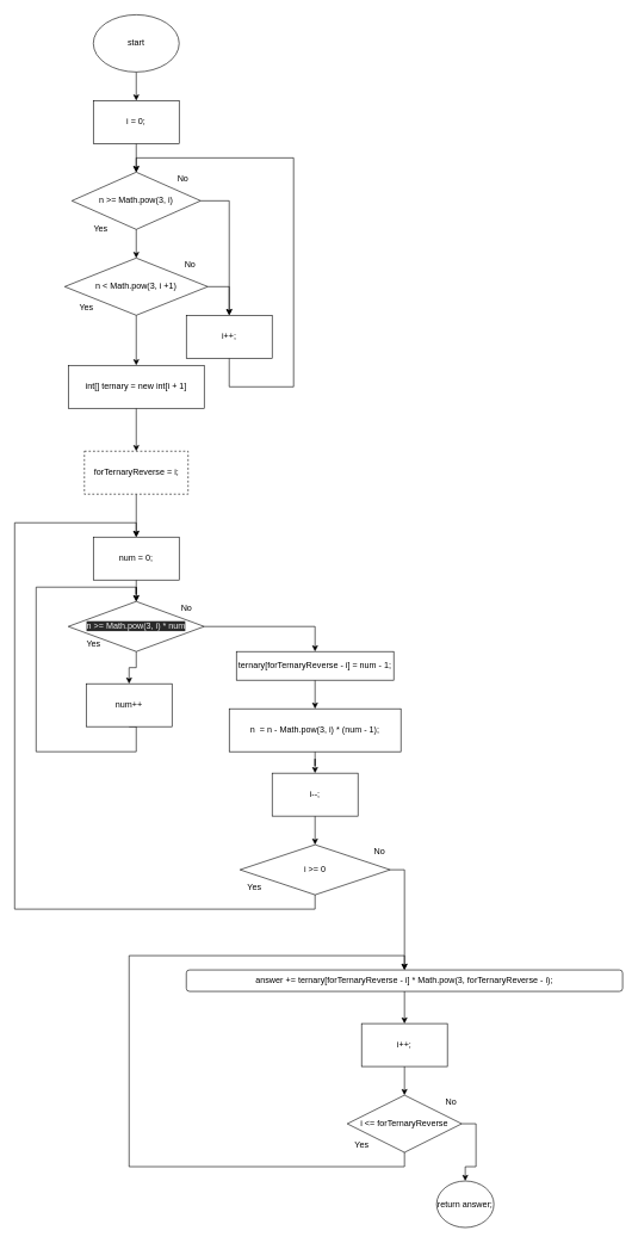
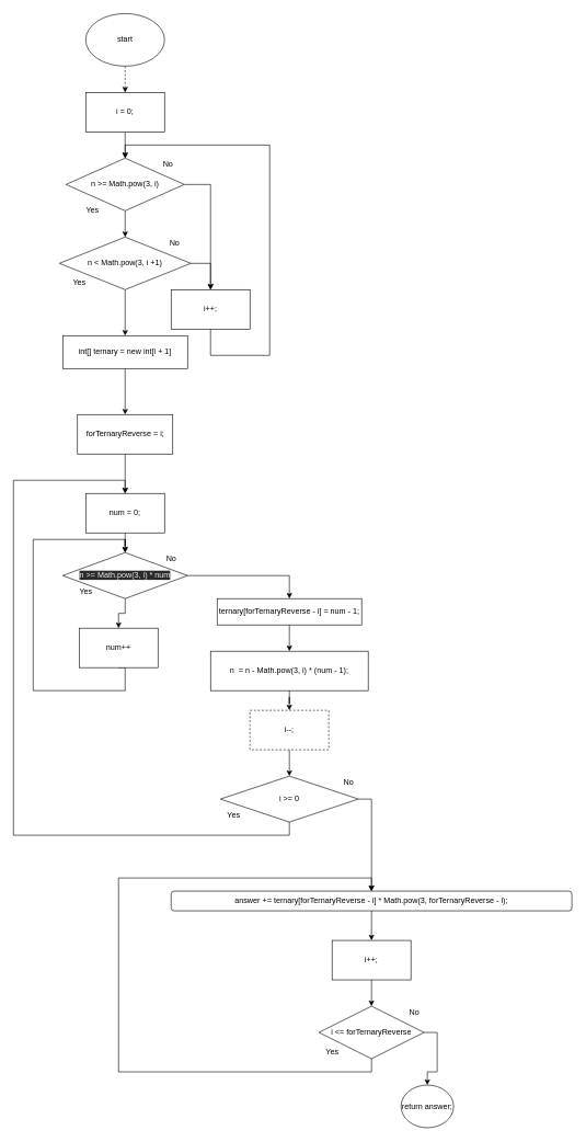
  <mxCell id="0" />
  <mxCell id="1" parent="0" />
- <mxCell id="2" value="" style="edgeStyle=orthogonalEdgeStyle;rounded=0;orthogonalLoop=1;jettySize=auto;html=1;" parent="1" source="3" target="5" edge="1"><mxGeometry relative="1" as="geometry" /></mxCell>
+ <mxCell id="2" value="" style="edgeStyle=orthogonalEdgeStyle;rounded=0;orthogonalLoop=1;jettySize=auto;html=1;dashed=1;" parent="1" source="3" target="5" edge="1"><mxGeometry relative="1" as="geometry" /></mxCell>
  <mxCell id="3" value="start" style="ellipse;whiteSpace=wrap;html=1;" parent="1" vertex="1"><mxGeometry x="130" y="20" width="120" height="80" as="geometry" /></mxCell>
  <mxCell id="4" value="" style="edgeStyle=orthogonalEdgeStyle;rounded=0;orthogonalLoop=1;jettySize=auto;html=1;" parent="1" source="5" target="8" edge="1"><mxGeometry relative="1" as="geometry" /></mxCell>
  <mxCell id="5" value="i = 0;" style="whiteSpace=wrap;html=1;" parent="1" vertex="1"><mxGeometry x="130" y="140" width="120" height="60" as="geometry" /></mxCell>
  <mxCell id="6" value="" style="edgeStyle=orthogonalEdgeStyle;rounded=0;orthogonalLoop=1;jettySize=auto;html=1;" parent="1" source="8" target="12" edge="1"><mxGeometry relative="1" as="geometry" /></mxCell>
  <mxCell id="7" style="edgeStyle=orthogonalEdgeStyle;rounded=0;orthogonalLoop=1;jettySize=auto;html=1;exitX=1;exitY=0.5;exitDx=0;exitDy=0;entryX=0.5;entryY=0;entryDx=0;entryDy=0;" parent="1" source="8" target="17" edge="1"><mxGeometry relative="1" as="geometry" /></mxCell>
  <mxCell id="8" value="n &amp;gt;= Math.pow(3, i)" style="rhombus;whiteSpace=wrap;html=1;" parent="1" vertex="1"><mxGeometry x="100" y="240" width="180" height="80" as="geometry" /></mxCell>
  <mxCell id="9" value="Yes" style="text;html=1;align=center;verticalAlign=middle;resizable=0;points=[];autosize=1;" parent="1" vertex="1"><mxGeometry x="120" y="310" width="40" height="20" as="geometry" /></mxCell>
  <mxCell id="10" style="edgeStyle=orthogonalEdgeStyle;rounded=0;orthogonalLoop=1;jettySize=auto;html=1;exitX=1;exitY=0.5;exitDx=0;exitDy=0;entryX=0.5;entryY=0;entryDx=0;entryDy=0;" parent="1" source="12" target="17" edge="1"><mxGeometry relative="1" as="geometry" /></mxCell>
  <mxCell id="11" style="edgeStyle=orthogonalEdgeStyle;rounded=0;orthogonalLoop=1;jettySize=auto;html=1;exitX=0.5;exitY=1;exitDx=0;exitDy=0;entryX=0.5;entryY=0;entryDx=0;entryDy=0;" parent="1" source="12" target="20" edge="1"><mxGeometry relative="1" as="geometry" /></mxCell>
  <mxCell id="12" value="n &amp;lt; Math.pow(3, i +1)" style="rhombus;whiteSpace=wrap;html=1;" parent="1" vertex="1"><mxGeometry x="90" y="360" width="200" height="80" as="geometry" /></mxCell>
  <mxCell id="13" value="Yes" style="text;html=1;align=center;verticalAlign=middle;resizable=0;points=[];autosize=1;" parent="1" vertex="1"><mxGeometry x="100" y="420" width="40" height="20" as="geometry" /></mxCell>
  <mxCell id="14" value="No" style="text;html=1;align=center;verticalAlign=middle;resizable=0;points=[];autosize=1;" parent="1" vertex="1"><mxGeometry x="240" y="240" width="30" height="20" as="geometry" /></mxCell>
  <mxCell id="15" value="No" style="text;html=1;align=center;verticalAlign=middle;resizable=0;points=[];autosize=1;" parent="1" vertex="1"><mxGeometry x="250" y="360" width="30" height="20" as="geometry" /></mxCell>
  <mxCell id="16" style="edgeStyle=orthogonalEdgeStyle;rounded=0;orthogonalLoop=1;jettySize=auto;html=1;exitX=0.5;exitY=1;exitDx=0;exitDy=0;entryX=0.5;entryY=0;entryDx=0;entryDy=0;" parent="1" source="17" target="8" edge="1"><mxGeometry relative="1" as="geometry"><Array as="points"><mxPoint x="320" y="540" /><mxPoint x="410" y="540" /><mxPoint x="410" y="220" /><mxPoint x="190" y="220" /></Array></mxGeometry></mxCell>
  <mxCell id="17" value="i++;" style="whiteSpace=wrap;html=1;" parent="1" vertex="1"><mxGeometry x="260" y="440" width="120" height="60" as="geometry" /></mxCell>
  <mxCell id="18" value="" style="edgeStyle=orthogonalEdgeStyle;rounded=0;orthogonalLoop=1;jettySize=auto;html=1;exitX=0.5;exitY=1;exitDx=0;exitDy=0;" parent="1" source="32" target="27" edge="1"><mxGeometry relative="1" as="geometry"><mxPoint x="190" y="720" as="sourcePoint" /></mxGeometry></mxCell>
  <mxCell id="19" style="edgeStyle=orthogonalEdgeStyle;rounded=0;orthogonalLoop=1;jettySize=auto;html=1;exitX=0.5;exitY=1;exitDx=0;exitDy=0;entryX=0.5;entryY=0;entryDx=0;entryDy=0;" parent="1" source="20" target="32" edge="1"><mxGeometry relative="1" as="geometry" /></mxCell>
- <mxCell id="20" value="int[] ternary = new int[i + 1]" style="whiteSpace=wrap;html=1;" parent="1" vertex="1"><mxGeometry x="95" y="510" width="190" height="60" as="geometry" /></mxCell>
+ <mxCell id="20" value="int[] ternary = new int[i + 1]" style="whiteSpace=wrap;html=1;" parent="1" vertex="1"><mxGeometry x="95" y="510" width="190" height="50" as="geometry" /></mxCell>
  <mxCell id="21" value="" style="edgeStyle=orthogonalEdgeStyle;rounded=0;orthogonalLoop=1;jettySize=auto;html=1;" parent="1" source="22" target="34" edge="1"><mxGeometry relative="1" as="geometry" /></mxCell>
  <mxCell id="22" value="ternary[forTernaryReverse - i] = num - 1;" style="whiteSpace=wrap;html=1;" parent="1" vertex="1"><mxGeometry x="330" y="910" width="220" height="40" as="geometry" /></mxCell>
  <mxCell id="23" value="" style="edgeStyle=orthogonalEdgeStyle;rounded=0;orthogonalLoop=1;jettySize=auto;html=1;" parent="1" source="25" target="29" edge="1"><mxGeometry relative="1" as="geometry" /></mxCell>
  <mxCell id="24" style="edgeStyle=orthogonalEdgeStyle;rounded=0;orthogonalLoop=1;jettySize=auto;html=1;exitX=1;exitY=0.5;exitDx=0;exitDy=0;entryX=0.5;entryY=0;entryDx=0;entryDy=0;" parent="1" source="25" target="22" edge="1"><mxGeometry relative="1" as="geometry" /></mxCell>
  <mxCell id="25" value="&lt;span style=&quot;color: rgb(240 , 240 , 240) ; font-family: &amp;#34;helvetica&amp;#34; ; font-size: 12px ; font-style: normal ; font-weight: 400 ; letter-spacing: normal ; text-align: center ; text-indent: 0px ; text-transform: none ; word-spacing: 0px ; background-color: rgb(42 , 42 , 42) ; display: inline ; float: none&quot;&gt;n &amp;gt;= Math.pow(3, i) * num&lt;/span&gt;" style="rhombus;whiteSpace=wrap;html=1;" parent="1" vertex="1"><mxGeometry x="95" y="840" width="190" height="70" as="geometry" /></mxCell>
  <mxCell id="26" value="" style="edgeStyle=orthogonalEdgeStyle;rounded=0;orthogonalLoop=1;jettySize=auto;html=1;" parent="1" source="27" target="25" edge="1"><mxGeometry relative="1" as="geometry" /></mxCell>
  <mxCell id="27" value="num = 0;" style="whiteSpace=wrap;html=1;" parent="1" vertex="1"><mxGeometry x="130" y="750" width="120" height="60" as="geometry" /></mxCell>
  <mxCell id="28" style="edgeStyle=orthogonalEdgeStyle;rounded=0;orthogonalLoop=1;jettySize=auto;html=1;exitX=0.5;exitY=1;exitDx=0;exitDy=0;entryX=0.5;entryY=0;entryDx=0;entryDy=0;" parent="1" source="29" target="25" edge="1"><mxGeometry relative="1" as="geometry"><Array as="points"><mxPoint x="190" y="1050" /><mxPoint x="50" y="1050" /><mxPoint x="50" y="820" /><mxPoint x="190" y="820" /></Array></mxGeometry></mxCell>
  <mxCell id="29" value="num++" style="whiteSpace=wrap;html=1;" parent="1" vertex="1"><mxGeometry x="120" y="955" width="120" height="60" as="geometry" /></mxCell>
  <mxCell id="30" value="Yes" style="text;html=1;align=center;verticalAlign=middle;resizable=0;points=[];autosize=1;" parent="1" vertex="1"><mxGeometry x="110" y="890" width="40" height="20" as="geometry" /></mxCell>
  <mxCell id="31" value="No" style="text;html=1;align=center;verticalAlign=middle;resizable=0;points=[];autosize=1;" parent="1" vertex="1"><mxGeometry x="245" y="840" width="30" height="20" as="geometry" /></mxCell>
- <mxCell id="32" value="forTernaryReverse = i;" style="whiteSpace=wrap;html=1;dashed=1;" parent="1" vertex="1"><mxGeometry x="117.5" y="630" width="145" height="60" as="geometry" /></mxCell>
+ <mxCell id="32" value="forTernaryReverse = i;" style="whiteSpace=wrap;html=1;" parent="1" vertex="1"><mxGeometry x="117.5" y="630" width="145" height="60" as="geometry" /></mxCell>
  <mxCell id="33" value="" style="edgeStyle=orthogonalEdgeStyle;rounded=0;orthogonalLoop=1;jettySize=auto;html=1;" parent="1" source="34" target="36" edge="1"><mxGeometry relative="1" as="geometry" /></mxCell>
  <mxCell id="34" value="n&amp;nbsp; = n - Math.pow(3, i) * (num - 1);" style="whiteSpace=wrap;html=1;" parent="1" vertex="1"><mxGeometry x="320" y="990" width="240" height="60" as="geometry" /></mxCell>
  <mxCell id="35" value="" style="edgeStyle=orthogonalEdgeStyle;rounded=0;orthogonalLoop=1;jettySize=auto;html=1;" parent="1" source="36" target="39" edge="1"><mxGeometry relative="1" as="geometry" /></mxCell>
- <mxCell id="36" value="i--;" style="whiteSpace=wrap;html=1;" parent="1" vertex="1"><mxGeometry x="380" y="1080" width="120" height="60" as="geometry" /></mxCell>
+ <mxCell id="36" value="i--;" style="whiteSpace=wrap;html=1;dashed=1;" parent="1" vertex="1"><mxGeometry x="380" y="1080" width="120" height="60" as="geometry" /></mxCell>
  <mxCell id="37" style="edgeStyle=orthogonalEdgeStyle;rounded=0;orthogonalLoop=1;jettySize=auto;html=1;exitX=0.5;exitY=1;exitDx=0;exitDy=0;entryX=0.5;entryY=0;entryDx=0;entryDy=0;" parent="1" source="39" target="27" edge="1"><mxGeometry relative="1" as="geometry"><Array as="points"><mxPoint x="440" y="1270" /><mxPoint x="20" y="1270" /><mxPoint x="20" y="730" /><mxPoint x="190" y="730" /></Array></mxGeometry></mxCell>
  <mxCell id="38" style="edgeStyle=orthogonalEdgeStyle;rounded=0;orthogonalLoop=1;jettySize=auto;html=1;exitX=1;exitY=0.5;exitDx=0;exitDy=0;entryX=0.5;entryY=0;entryDx=0;entryDy=0;" parent="1" source="39" target="43" edge="1"><mxGeometry relative="1" as="geometry" /></mxCell>
  <mxCell id="39" value="i &amp;gt;= 0" style="rhombus;whiteSpace=wrap;html=1;" parent="1" vertex="1"><mxGeometry x="335" y="1180" width="210" height="70" as="geometry" /></mxCell>
  <mxCell id="40" value="Yes" style="text;html=1;align=center;verticalAlign=middle;resizable=0;points=[];autosize=1;" parent="1" vertex="1"><mxGeometry x="335" y="1230" width="40" height="20" as="geometry" /></mxCell>
  <mxCell id="41" value="No" style="text;html=1;align=center;verticalAlign=middle;resizable=0;points=[];autosize=1;" parent="1" vertex="1"><mxGeometry x="515" y="1180" width="30" height="20" as="geometry" /></mxCell>
  <mxCell id="42" style="edgeStyle=orthogonalEdgeStyle;rounded=0;orthogonalLoop=1;jettySize=auto;html=1;exitX=0.5;exitY=1;exitDx=0;exitDy=0;entryX=0.5;entryY=0;entryDx=0;entryDy=0;" parent="1" source="43" target="45" edge="1"><mxGeometry relative="1" as="geometry" /></mxCell>
  <mxCell id="43" value="answer += ternary[forTernaryReverse - i] * Math.pow(3, forTernaryReverse - i);" style="whiteSpace=wrap;html=1;rounded=1;" parent="1" vertex="1"><mxGeometry x="260" y="1355" width="610" height="30" as="geometry" /></mxCell>
  <mxCell id="44" value="" style="edgeStyle=orthogonalEdgeStyle;rounded=0;orthogonalLoop=1;jettySize=auto;html=1;" parent="1" source="45" target="48" edge="1"><mxGeometry relative="1" as="geometry" /></mxCell>
  <mxCell id="45" value="i++;" style="whiteSpace=wrap;html=1;" parent="1" vertex="1"><mxGeometry x="505" y="1430" width="120" height="60" as="geometry" /></mxCell>
  <mxCell id="46" style="edgeStyle=orthogonalEdgeStyle;rounded=0;orthogonalLoop=1;jettySize=auto;html=1;exitX=0.5;exitY=1;exitDx=0;exitDy=0;entryX=0.5;entryY=0;entryDx=0;entryDy=0;" parent="1" source="48" target="43" edge="1"><mxGeometry relative="1" as="geometry"><mxPoint x="370" y="1600" as="targetPoint" /><Array as="points"><mxPoint x="565" y="1630" /><mxPoint x="180" y="1630" /><mxPoint x="180" y="1335" /><mxPoint x="565" y="1335" /></Array></mxGeometry></mxCell>
  <mxCell id="47" style="edgeStyle=orthogonalEdgeStyle;rounded=0;orthogonalLoop=1;jettySize=auto;html=1;exitX=1;exitY=0.5;exitDx=0;exitDy=0;entryX=0.5;entryY=0;entryDx=0;entryDy=0;" parent="1" source="48" target="51" edge="1"><mxGeometry relative="1" as="geometry" /></mxCell>
  <mxCell id="48" value="i &amp;lt;= forTernaryReverse" style="rhombus;whiteSpace=wrap;html=1;" parent="1" vertex="1"><mxGeometry x="485" y="1530" width="160" height="80" as="geometry" /></mxCell>
  <mxCell id="49" value="Yes" style="text;html=1;align=center;verticalAlign=middle;resizable=0;points=[];autosize=1;" parent="1" vertex="1"><mxGeometry x="485" y="1590" width="40" height="20" as="geometry" /></mxCell>
  <mxCell id="50" value="No" style="text;html=1;align=center;verticalAlign=middle;resizable=0;points=[];autosize=1;" parent="1" vertex="1"><mxGeometry x="615" y="1530" width="30" height="20" as="geometry" /></mxCell>
  <mxCell id="51" value="return answer;" style="ellipse;whiteSpace=wrap;html=1;" parent="1" vertex="1"><mxGeometry x="610" y="1650" width="80" height="65" as="geometry" /></mxCell>
